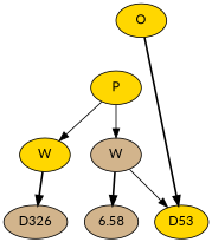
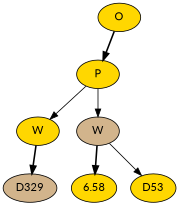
  digraph {
    fontname=Lato
    node [fillcolor=gold fontname=Lato style=filled]
    edge [fontname=Lato style=bold]
    n1 [label=O]
    n2 [label=P]
    n3 [label=W]
    n4 [fillcolor=tan label=W]
-   n5 [fillcolor=tan label=D326]
-   n6 [fillcolor=tan label=6.58]
+   n5 [fillcolor=tan label=D329]
+   n6 [label=6.58]
    n7 [label=D53]
-   n1 -> n7
+   n1 -> n2
    n2 -> n3 [style=solid]
    n2 -> n4 [style=solid]
    n3 -> n5
    n4 -> n6
    n4 -> n7 [style=solid]
  }
